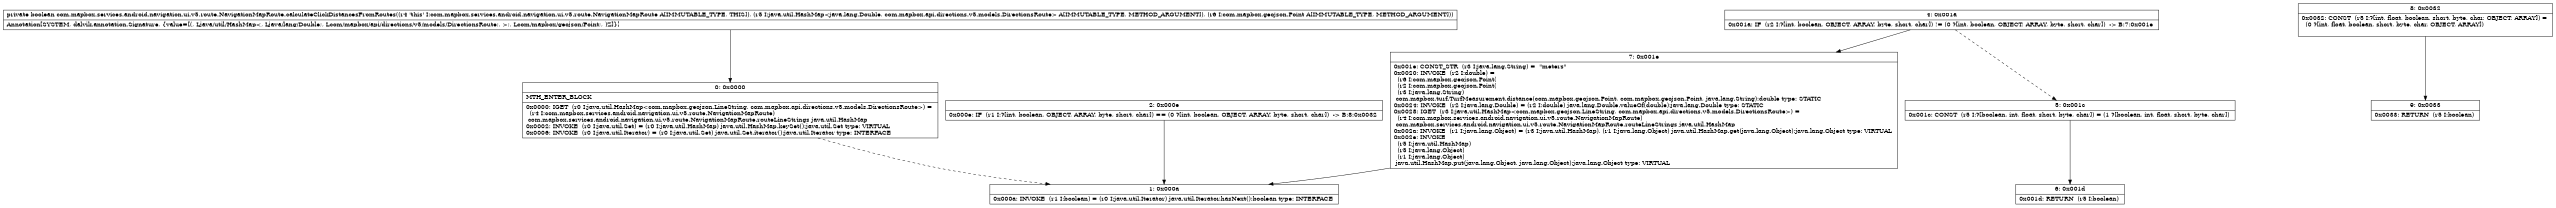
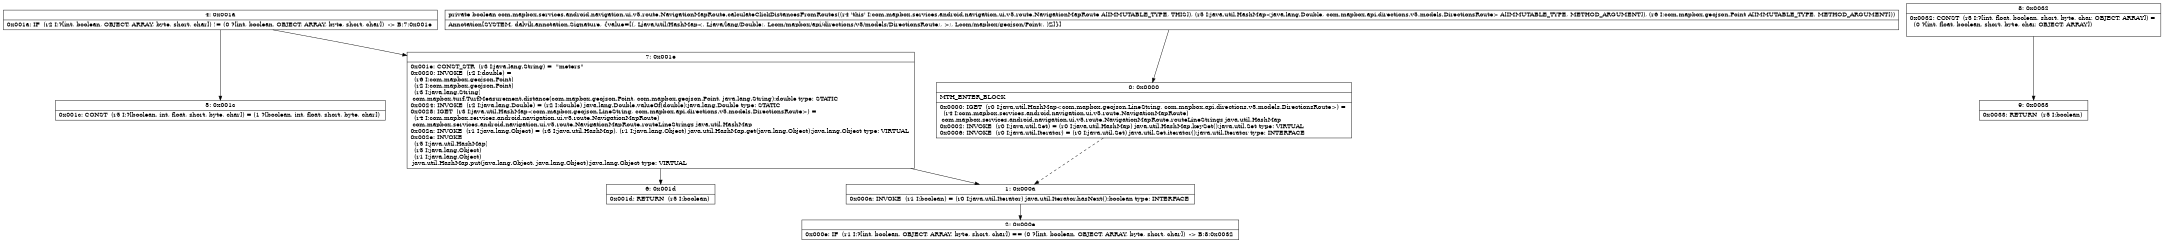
  digraph {
    node [shape=record]
    n1 [label="{0\:\ 0x0000|MTH_ENTER_BLOCK\l|0x0000: IGET  (r0 I:java.util.HashMap\<com.mapbox.geojson.LineString, com.mapbox.api.directions.v5.models.DirectionsRoute\>) = \l  (r4 I:com.mapbox.services.android.navigation.ui.v5.route.NavigationMapRoute)\l com.mapbox.services.android.navigation.ui.v5.route.NavigationMapRoute.routeLineStrings java.util.HashMap \l0x0002: INVOKE  (r0 I:java.util.Set) = (r0 I:java.util.HashMap) java.util.HashMap.keySet():java.util.Set type: VIRTUAL \l0x0006: INVOKE  (r0 I:java.util.Iterator) = (r0 I:java.util.Set) java.util.Set.iterator():java.util.Iterator type: INTERFACE \l}"]
    n2 [label="{1\:\ 0x000a|0x000a: INVOKE  (r1 I:boolean) = (r0 I:java.util.Iterator) java.util.Iterator.hasNext():boolean type: INTERFACE \l}"]
    n3 [label="{2\:\ 0x000e|0x000e: IF  (r1 I:?[int, boolean, OBJECT, ARRAY, byte, short, char]) == (0 ?[int, boolean, OBJECT, ARRAY, byte, short, char])  \-\> B:8:0x0032 \l}"]
    n4 [label="{8\:\ 0x0032|0x0032: CONST  (r5 I:?[int, float, boolean, short, byte, char, OBJECT, ARRAY]) = \l  (0 ?[int, float, boolean, short, byte, char, OBJECT, ARRAY])\l \l}"]
    n5 [label="{9\:\ 0x0033|0x0033: RETURN  (r5 I:boolean) \l}"]
    n6 [label="{4\:\ 0x001a|0x001a: IF  (r2 I:?[int, boolean, OBJECT, ARRAY, byte, short, char]) != (0 ?[int, boolean, OBJECT, ARRAY, byte, short, char])  \-\> B:7:0x001e \l}"]
    n7 [label="{5\:\ 0x001c|0x001c: CONST  (r5 I:?[boolean, int, float, short, byte, char]) = (1 ?[boolean, int, float, short, byte, char]) \l}"]
    n8 [label="{7\:\ 0x001e|0x001e: CONST_STR  (r3 I:java.lang.String) =  \"meters\" \l0x0020: INVOKE  (r2 I:double) = \l  (r6 I:com.mapbox.geojson.Point)\l  (r2 I:com.mapbox.geojson.Point)\l  (r3 I:java.lang.String)\l com.mapbox.turf.TurfMeasurement.distance(com.mapbox.geojson.Point, com.mapbox.geojson.Point, java.lang.String):double type: STATIC \l0x0024: INVOKE  (r2 I:java.lang.Double) = (r2 I:double) java.lang.Double.valueOf(double):java.lang.Double type: STATIC \l0x0028: IGET  (r3 I:java.util.HashMap\<com.mapbox.geojson.LineString, com.mapbox.api.directions.v5.models.DirectionsRoute\>) = \l  (r4 I:com.mapbox.services.android.navigation.ui.v5.route.NavigationMapRoute)\l com.mapbox.services.android.navigation.ui.v5.route.NavigationMapRoute.routeLineStrings java.util.HashMap \l0x002a: INVOKE  (r1 I:java.lang.Object) = (r3 I:java.util.HashMap), (r1 I:java.lang.Object) java.util.HashMap.get(java.lang.Object):java.lang.Object type: VIRTUAL \l0x002e: INVOKE  \l  (r5 I:java.util.HashMap)\l  (r5 I:java.lang.Object)\l  (r1 I:java.lang.Object)\l java.util.HashMap.put(java.lang.Object, java.lang.Object):java.lang.Object type: VIRTUAL \l}"]
    n9 [label="{6\:\ 0x001d|0x001d: RETURN  (r5 I:boolean) \l}"]
    n10 [label="{private boolean com.mapbox.services.android.navigation.ui.v5.route.NavigationMapRoute.calculateClickDistancesFromRoutes((r4 'this' I:com.mapbox.services.android.navigation.ui.v5.route.NavigationMapRoute A[IMMUTABLE_TYPE, THIS]), (r5 I:java.util.HashMap\<java.lang.Double, com.mapbox.api.directions.v5.models.DirectionsRoute\> A[IMMUTABLE_TYPE, METHOD_ARGUMENT]), (r6 I:com.mapbox.geojson.Point A[IMMUTABLE_TYPE, METHOD_ARGUMENT]))  | Annotation[SYSTEM, dalvik.annotation.Signature, \{value=[(, Ljava\/util\/HashMap\<, Ljava\/lang\/Double;, Lcom\/mapbox\/api\/directions\/v5\/models\/DirectionsRoute;, \>;, Lcom\/mapbox\/geojson\/Point;, )Z]\}]\l}"]
    n1 -> n2 [style=dashed]
-   n3 -> n2
+   n2 -> n3
    n4 -> n5
-   n6 -> n7 [style=dashed]
+   n6 -> n7 [style=solid]
    n6 -> n8
-   n7 -> n9
+   n8 -> n9
    n8 -> n2
    n10 -> n1
  }
